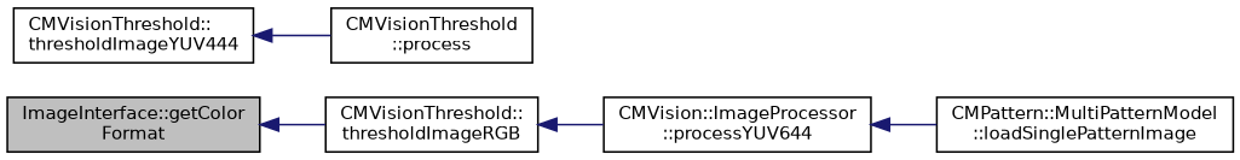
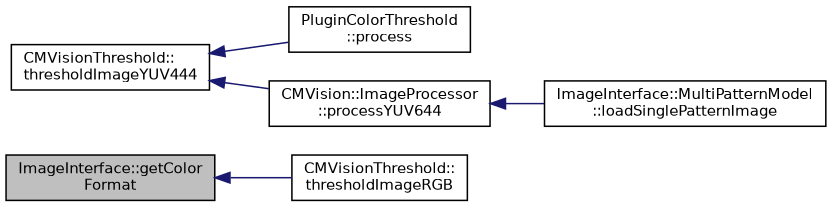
  digraph {
    rankdir=LR
    node [color=black fillcolor=white fontname=Helvetica fontsize=10 shape=record style=filled]
    edge [color=midnightblue dir=back fontname=Helvetica fontsize=10 labelfontname=Helvetica labelfontsize=10 style=solid]
    n1 [fillcolor=grey75 fontcolor=black height=0.2 label="ImageInterface::getColor\lFormat" width=0.4]
    n2 [height=0.2 label="CMVisionThreshold::\lthresholdImageRGB" width=0.4]
    n3 [height=0.2 label="CMVisionThreshold::\lthresholdImageYUV444" width=0.4]
-   n4 [height=0.2 label="CMVisionThreshold\l::process" width=0.4]
+   n4 [height=0.2 label="PluginColorThreshold\l::process" width=0.4]
    n5 [height=0.2 label="CMVision::ImageProcessor\l::processYUV644" width=0.4]
-   n6 [height=0.2 label="CMPattern::MultiPatternModel\l::loadSinglePatternImage" width=0.4]
+   n6 [height=0.2 label="ImageInterface::MultiPatternModel\l::loadSinglePatternImage" width=0.4]
    n1 -> n2
    n3 -> n4
-   n2 -> n5
+   n3 -> n5
    n5 -> n6
  }
